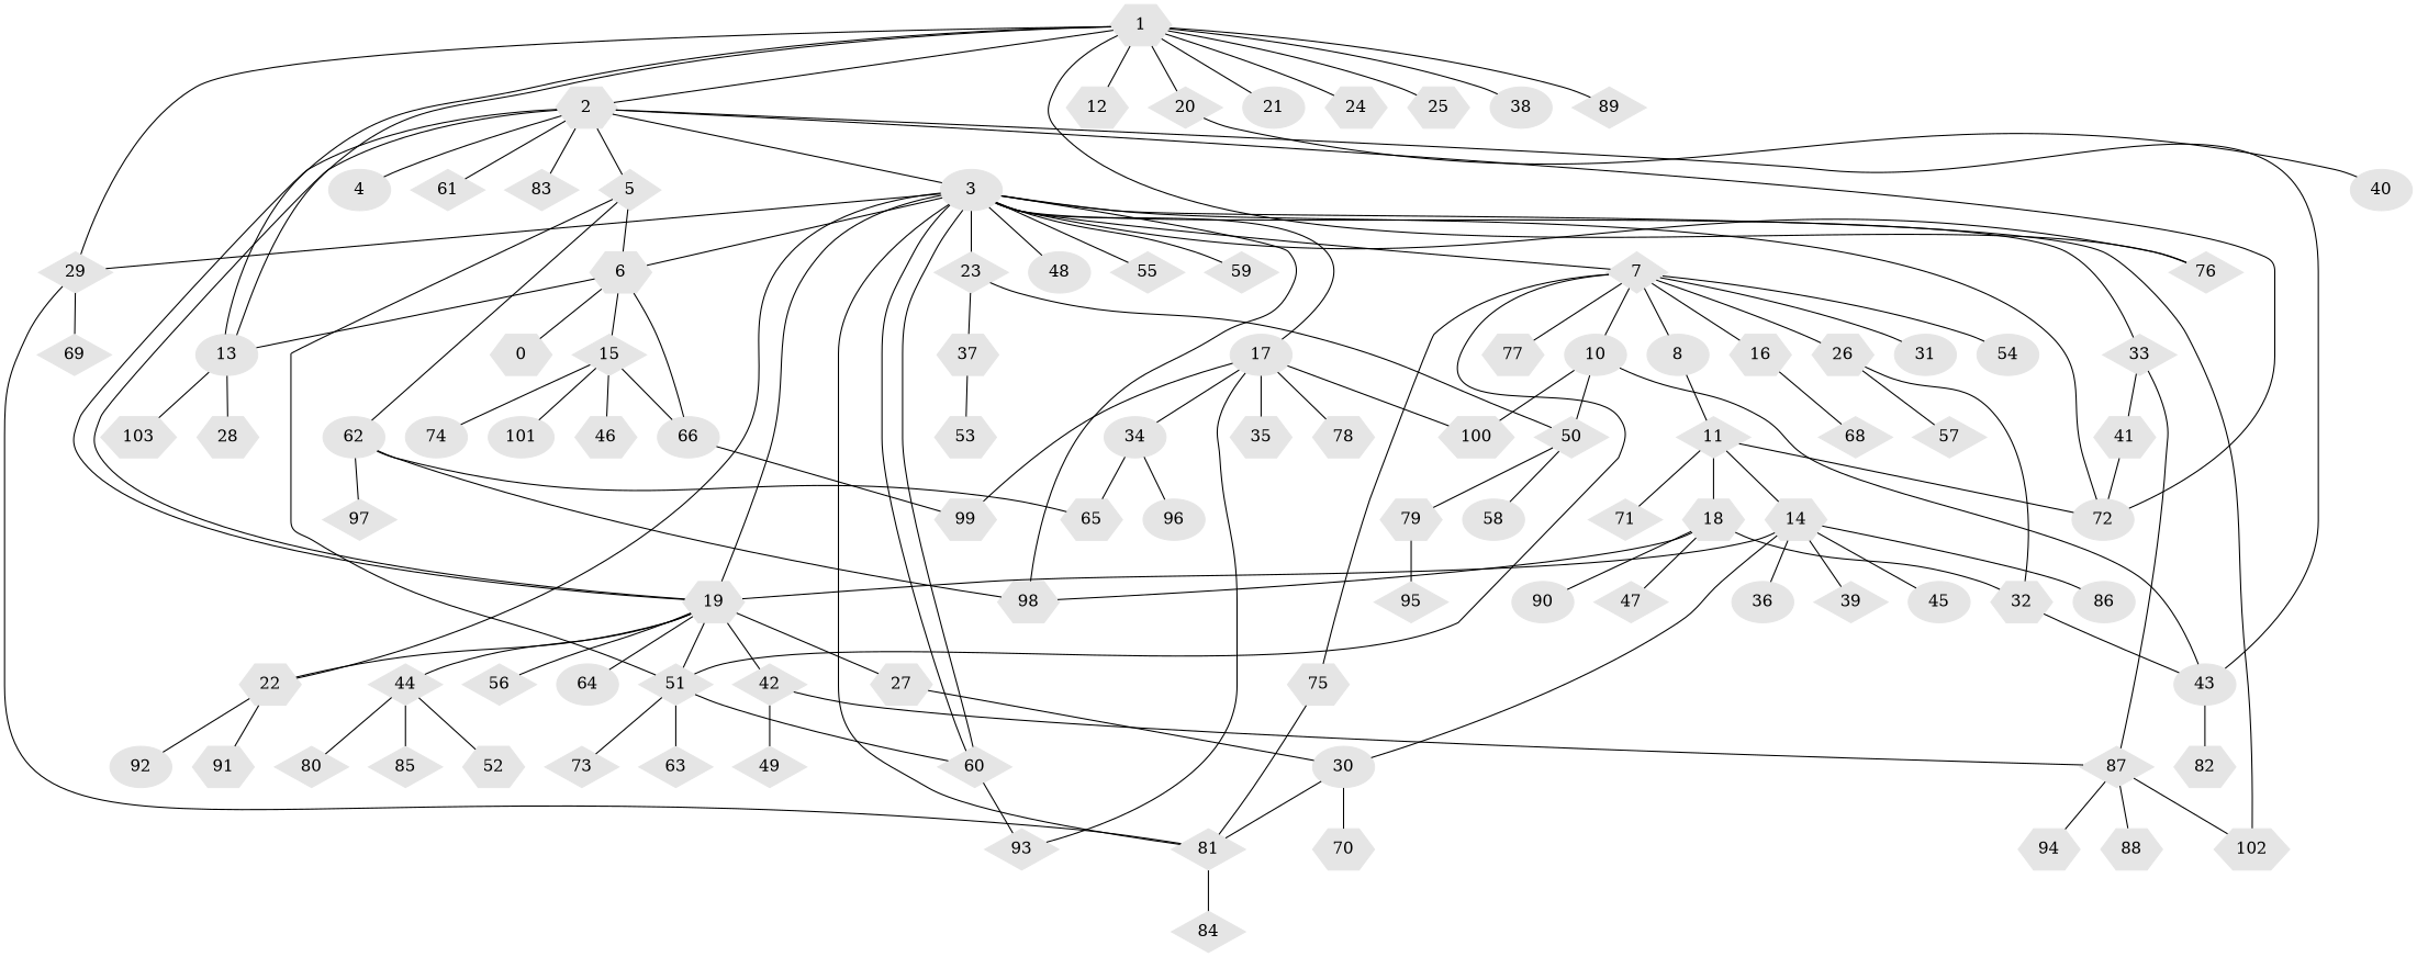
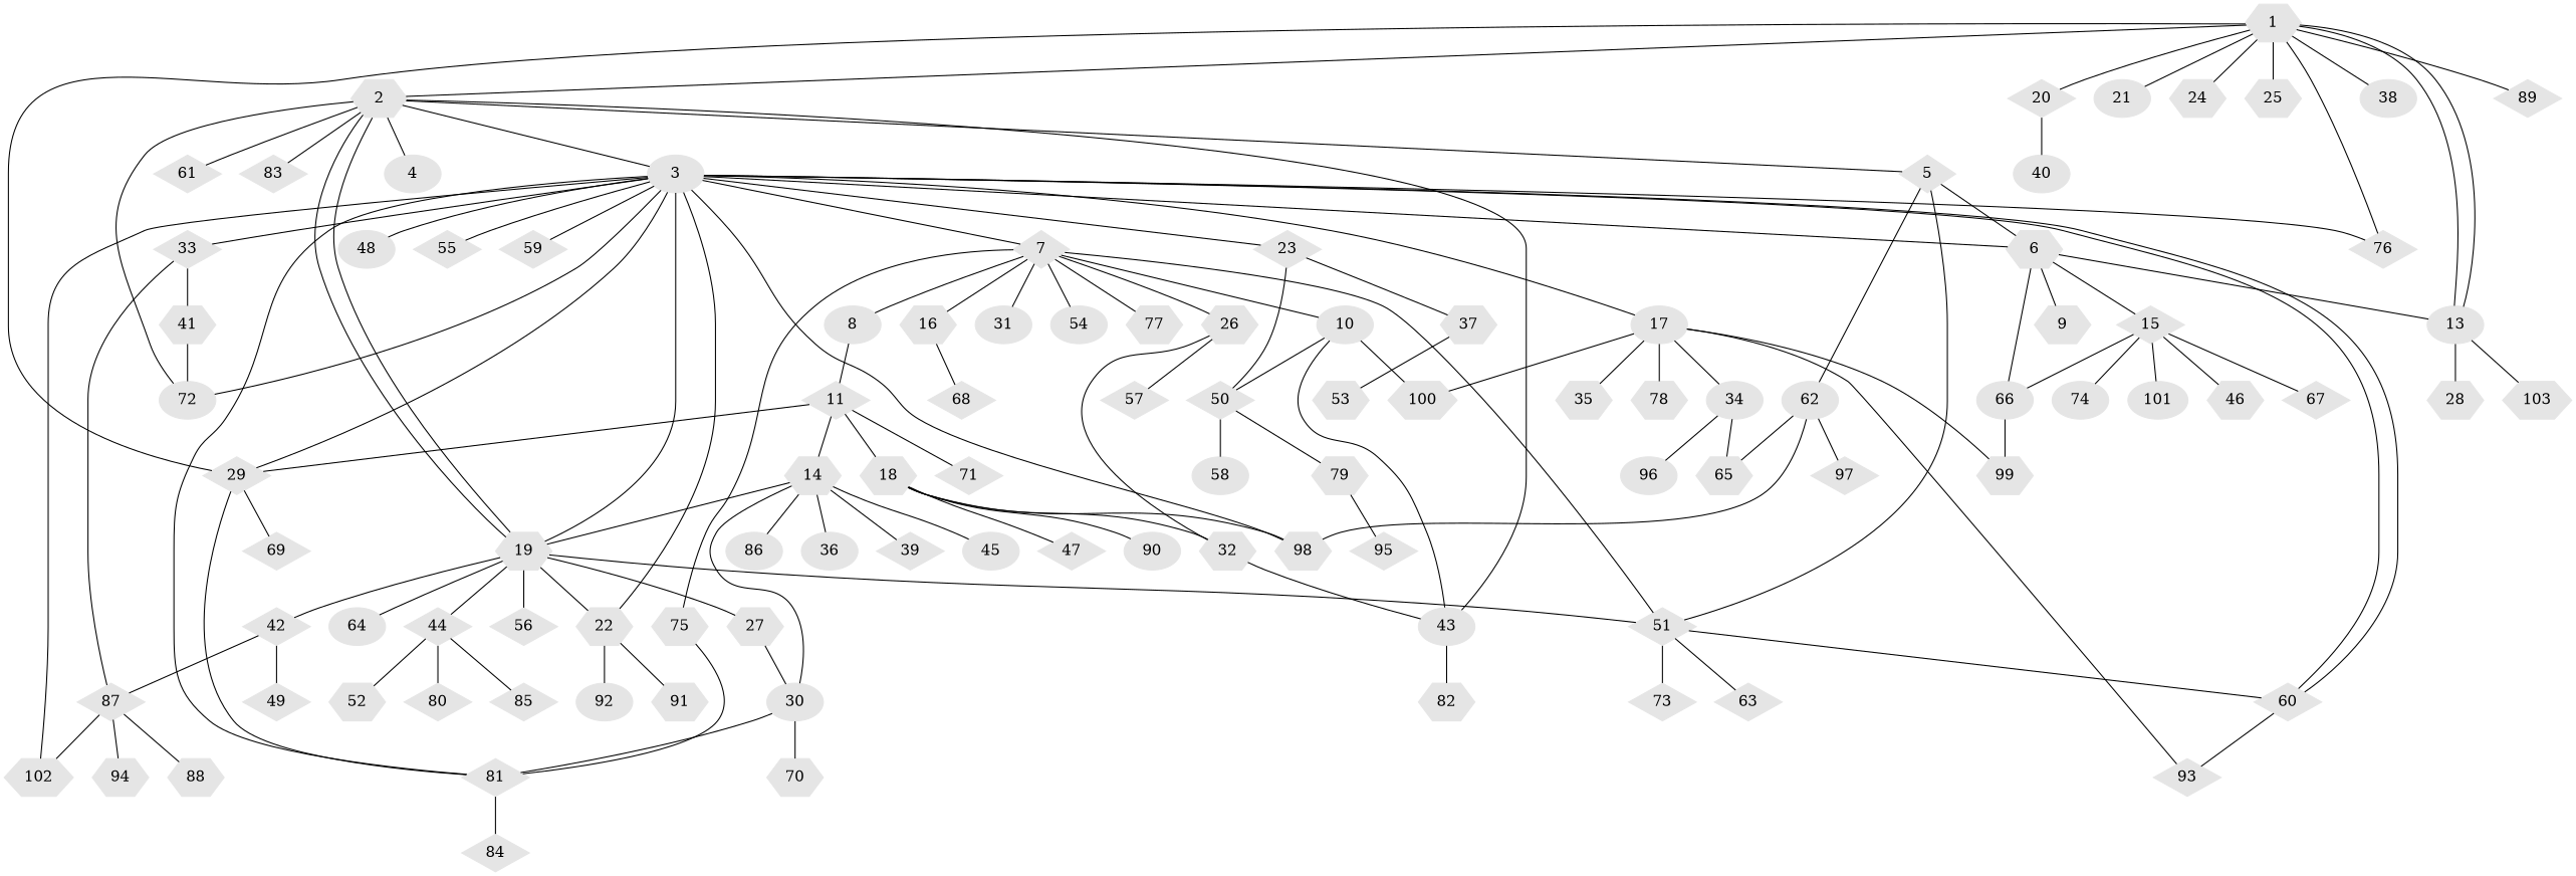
  graph {
    node [color=gray90 shape=diamond style=filled]
    1 [shape=hexagon]
    2 [shape=hexagon]
-   12 [shape=hexagon]
    13 [shape=ellipse]
    20
    21 [shape=ellipse]
    24 [shape=hexagon]
    25 [shape=hexagon]
    29
    38 [shape=ellipse]
    76
    89
    3 [shape=ellipse]
    4 [shape=ellipse]
    5
    19 [shape=hexagon]
    43 [shape=ellipse]
    61
    72 [shape=ellipse]
    83
    28 [shape=hexagon]
    103 [shape=hexagon]
    40 [shape=ellipse]
    81
    69
    6 [shape=hexagon]
    7
    17 [shape=ellipse]
    22 [shape=hexagon]
    23
    33
    48 [shape=ellipse]
    55
    59
    60
    98 [shape=hexagon]
    102 [shape=hexagon]
    51
    62 [shape=ellipse]
    27 [shape=hexagon]
    42
    44
    56
    64 [shape=ellipse]
    82 [shape=hexagon]
-   9 [shape=hexagon label=0]
+   9 [shape=hexagon]
    15
    66 [shape=ellipse]
    8 [shape=ellipse]
    10 [shape=ellipse]
    16 [shape=hexagon]
    26 [shape=hexagon]
    31 [shape=ellipse]
    54 [shape=ellipse]
    75 [shape=hexagon]
    77 [shape=hexagon]
    100 [shape=hexagon]
    34 [shape=ellipse]
    35 [shape=hexagon]
    78 [shape=hexagon]
    93
    99 [shape=hexagon]
    91 [shape=hexagon]
    92 [shape=ellipse]
    50
    37 [shape=hexagon]
    41 [shape=hexagon]
    87
    84
    63
    73
    65 [shape=hexagon]
    97
    46 [shape=hexagon]
+   67
    74 [shape=ellipse]
    101 [shape=ellipse]
    11
    68
    32 [shape=hexagon]
    57
    14 [shape=hexagon]
    18 [shape=hexagon]
    71
    58 [shape=ellipse]
    79 [shape=hexagon]
    30 [shape=ellipse]
    36 [shape=ellipse]
    39
    45 [shape=ellipse]
    86 [shape=ellipse]
    47
    90 [shape=ellipse]
    70 [shape=hexagon]
    96 [shape=ellipse]
    49
    52 [shape=hexagon]
    80
    85
    53 [shape=hexagon]
    88 [shape=hexagon]
    94 [shape=hexagon]
    95
    1 -- 2
-   1 -- 12
    1 -- 13
    1 -- 13
    1 -- 20
    1 -- 21
    1 -- 24
    1 -- 25
    1 -- 29
    1 -- 38
    1 -- 76
    1 -- 89
    2 -- 3
    2 -- 4
    2 -- 5
    2 -- 19
    2 -- 19
    2 -- 43
    2 -- 61
    2 -- 72
    2 -- 83
    13 -- 28
    13 -- 103
    20 -- 40
    29 -- 81
    29 -- 69
    3 -- 29
    3 -- 76
    3 -- 19
    3 -- 72
    3 -- 81
    3 -- 6
    3 -- 7
    3 -- 17
    3 -- 22
    3 -- 23
    3 -- 33
    3 -- 48
    3 -- 55
    3 -- 59
    3 -- 60
    3 -- 60
    3 -- 98
    3 -- 102
    5 -- 6
    5 -- 51
    5 -- 62
    19 -- 22
    19 -- 51
    19 -- 27
    19 -- 42
    19 -- 44
    19 -- 56
    19 -- 64
    43 -- 82
    81 -- 84
    6 -- 13
    6 -- 9
    6 -- 15
    6 -- 66
    7 -- 51
    7 -- 8
    7 -- 10
    7 -- 16
    7 -- 26
    7 -- 31
    7 -- 54
    7 -- 75
    7 -- 77
    17 -- 100
    17 -- 34
    17 -- 35
    17 -- 78
    17 -- 93
    17 -- 99
    22 -- 91
    22 -- 92
    23 -- 50
    23 -- 37
    33 -- 41
    33 -- 87
    60 -- 93
    51 -- 60
    51 -- 63
    51 -- 73
    62 -- 98
    62 -- 65
    62 -- 97
    27 -- 30
    42 -- 87
    42 -- 49
    44 -- 52
    44 -- 80
    44 -- 85
    15 -- 66
    15 -- 46
+   15 -- 67
    15 -- 74
    15 -- 101
    66 -- 99
    8 -- 11
    10 -- 43
    10 -- 100
    10 -- 50
    16 -- 68
    26 -- 32
    26 -- 57
    75 -- 81
    34 -- 65
    34 -- 96
    50 -- 58
    50 -- 79
    37 -- 53
    41 -- 72
    87 -- 102
    87 -- 88
    87 -- 94
-   11 -- 72
+   11 -- 29
    11 -- 14
    11 -- 18
    11 -- 71
    32 -- 43
    14 -- 19
    14 -- 30
    14 -- 36
    14 -- 39
    14 -- 45
    14 -- 86
    18 -- 98
    18 -- 32
    18 -- 47
    18 -- 90
    79 -- 95
    30 -- 81
    30 -- 70
  }
